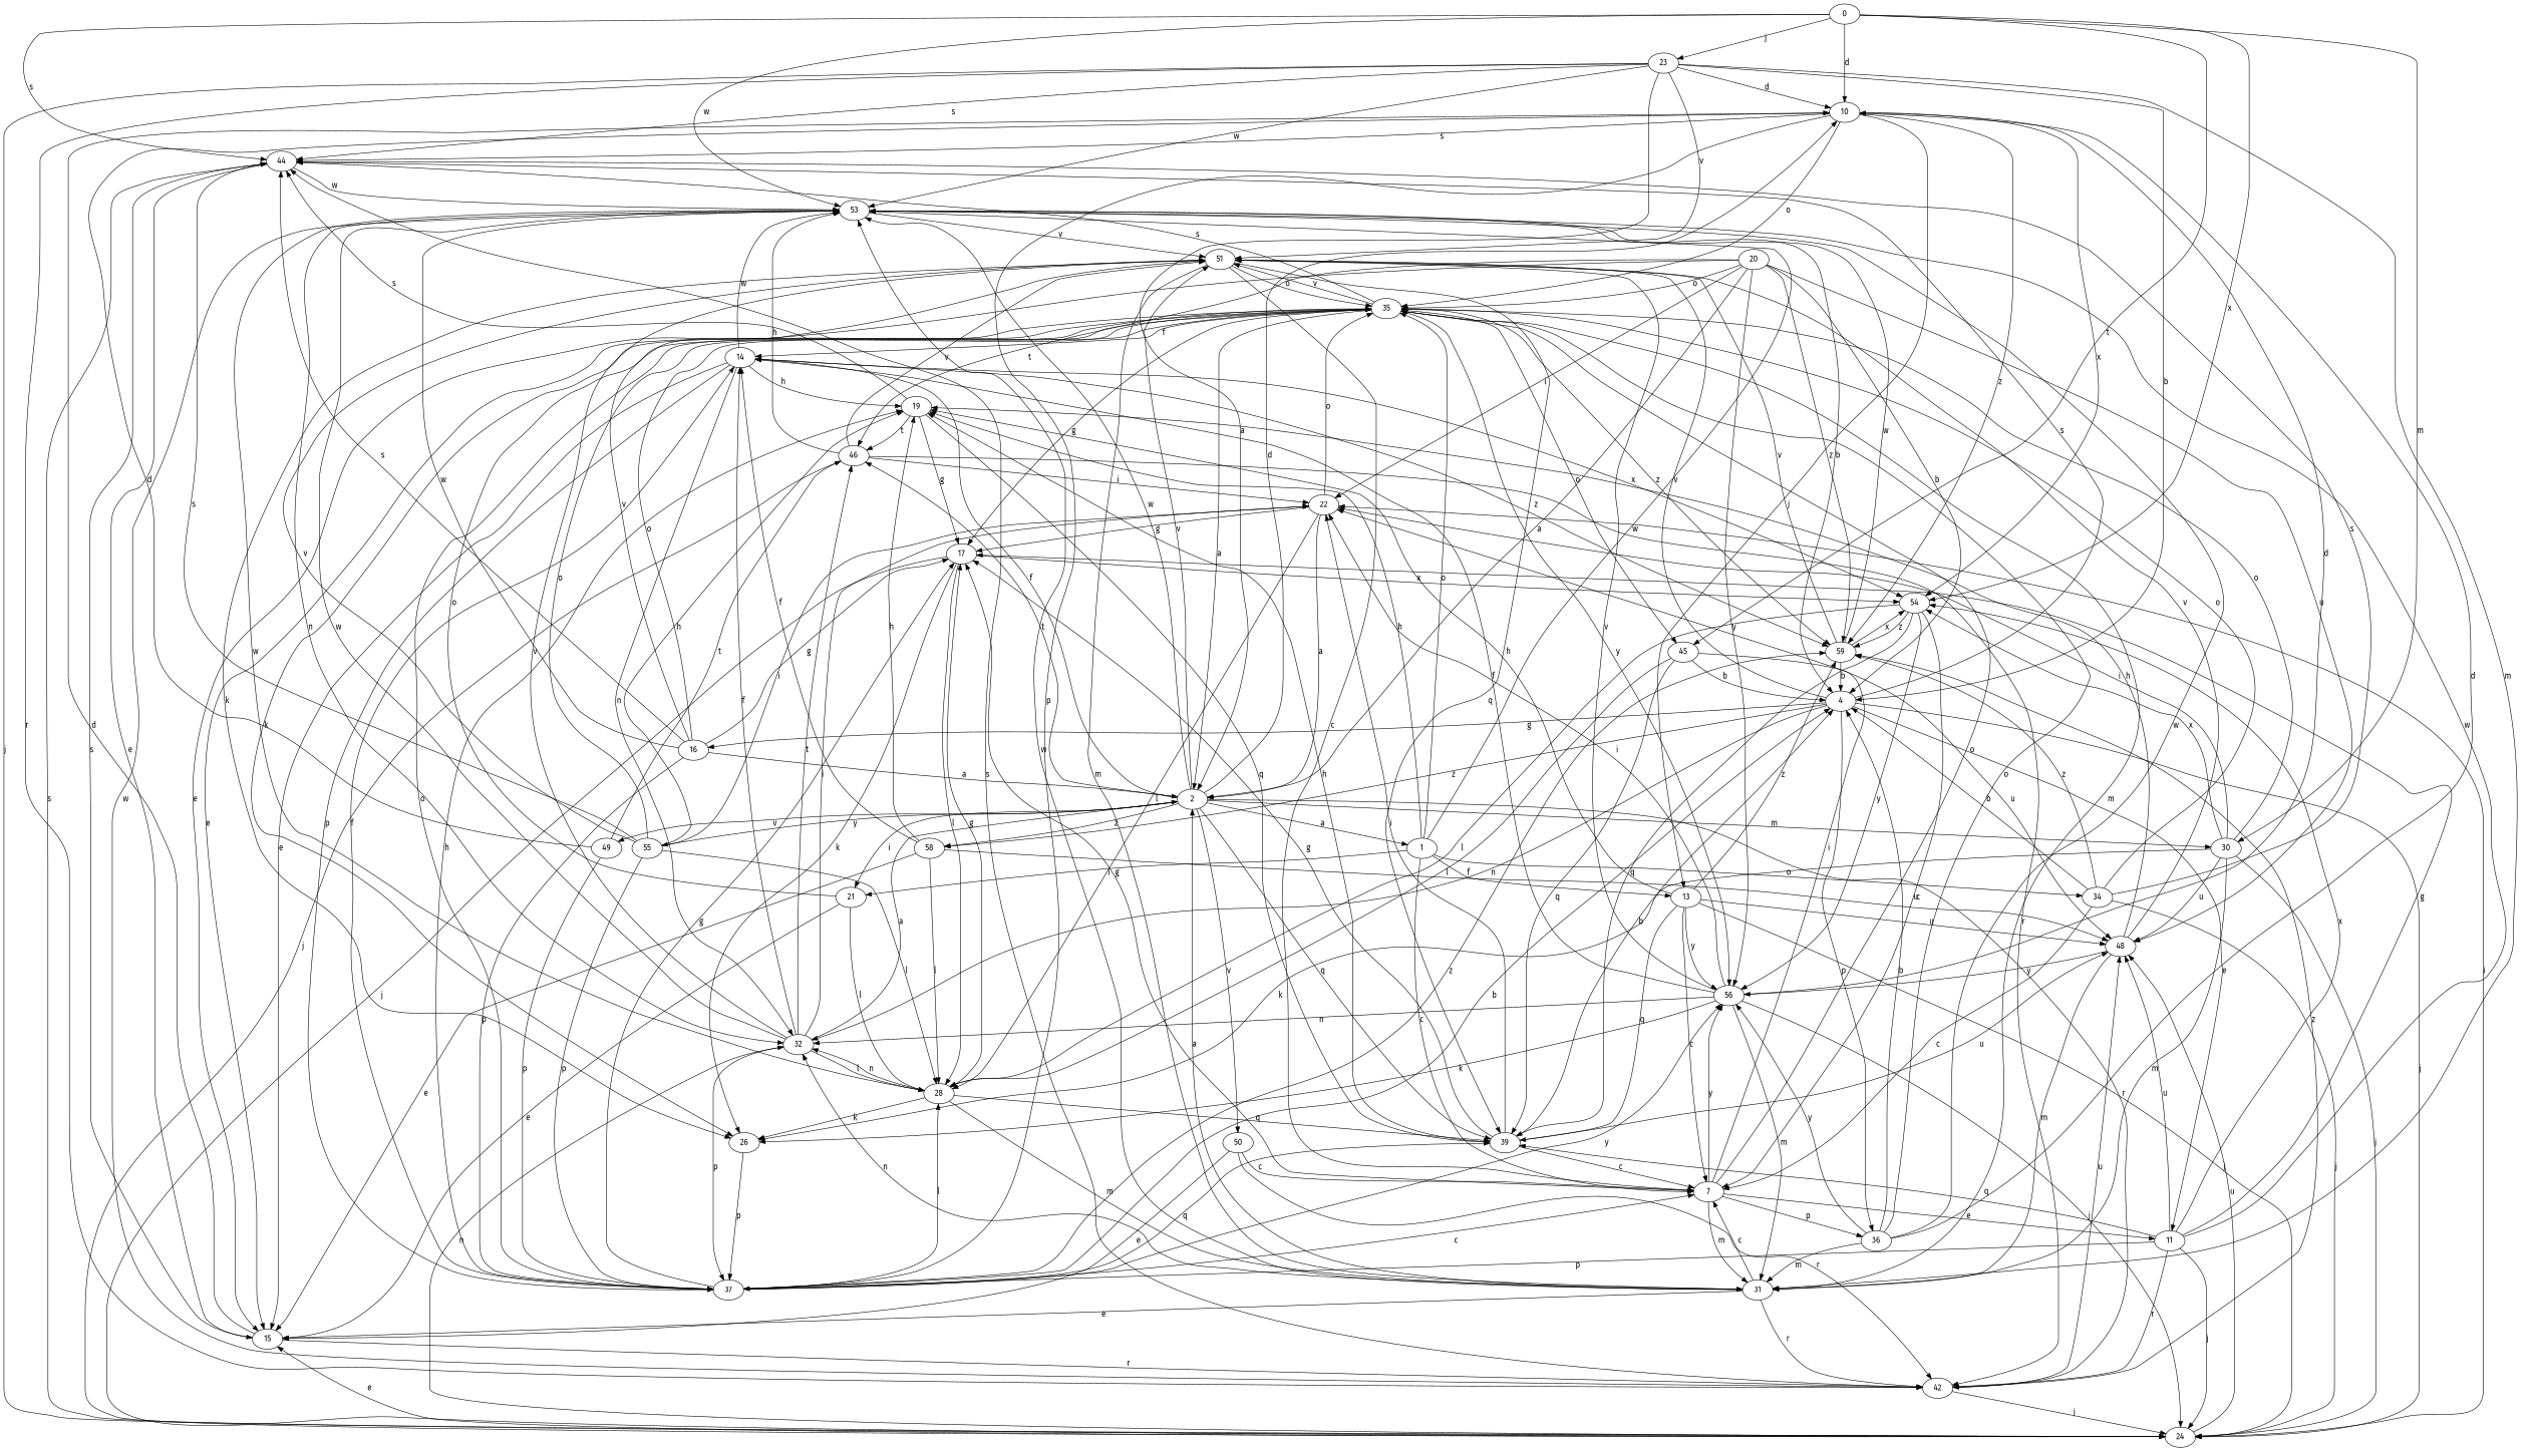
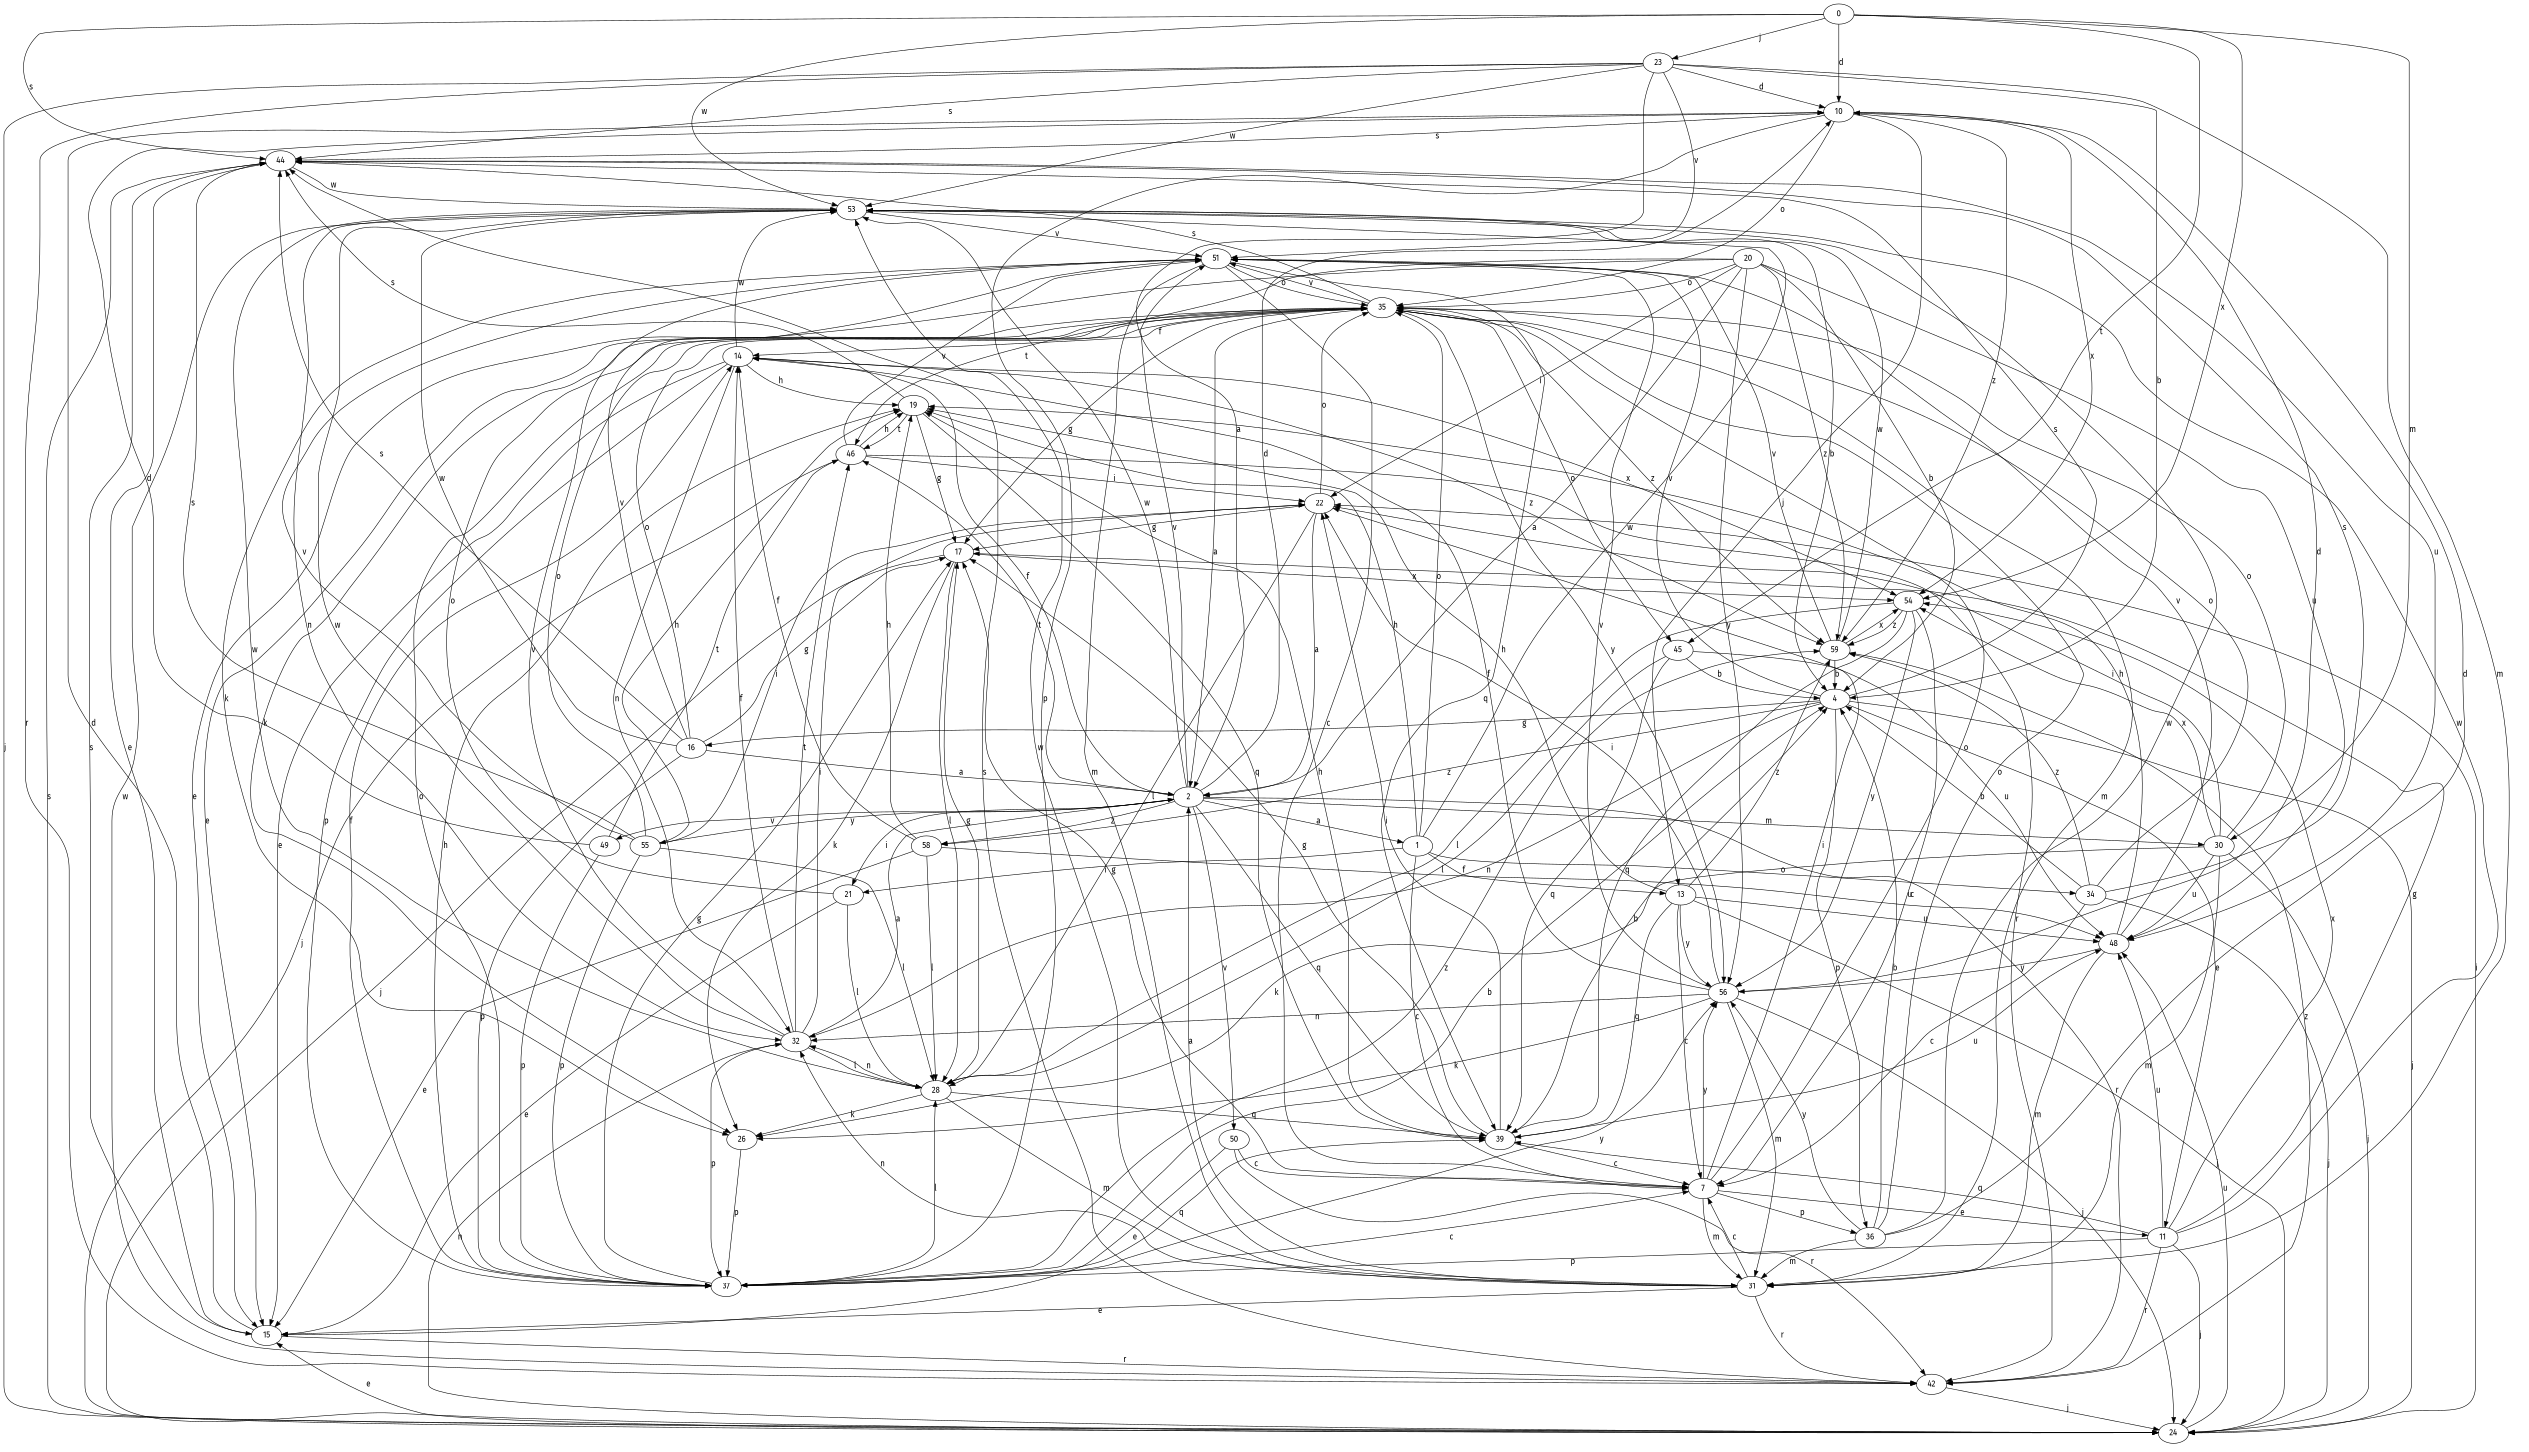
  strict digraph {
    fontname="Fira Sans"
    node [fontname="Fira Sans"]
    edge [fontname="Fira Sans"]
    0
    10
    23
    30
    44
    45
    53
    54
    13
    35
    37
    59
    2
    42
    51
    4
    24
    31
    22
    48
    26
    n22 [label=15]
    39
    28
    32
    7
    56
    1
    19
    34
    21
    11
    36
    17
    46
    20
    14
    49
    50
    55
    58
    16
    0 -> 10 [label=d]
    0 -> 23 [label=j]
    0 -> 30 [label=m]
    0 -> 44 [label=s]
    0 -> 45 [label=t]
    0 -> 53 [label=w]
    0 -> 54 [label=x]
    10 -> 44 [label=s]
    10 -> 54 [label=x]
    10 -> 13 [label=j]
    10 -> 35 [label=o]
    10 -> 37 [label=p]
    10 -> 59 [label=z]
    23 -> 10 [label=d]
    23 -> 44 [label=s]
    23 -> 53 [label=w]
    23 -> 2 [label=a]
    23 -> 42 [label=r]
    23 -> 51 [label=v]
    23 -> 4 [label=b]
    23 -> 24 [label=j]
    23 -> 31 [label=m]
    30 -> 54 [label=x]
    30 -> 35 [label=o]
    30 -> 24 [label=j]
    30 -> 31 [label=m]
    30 -> 22 [label=i]
    30 -> 48 [label=u]
    30 -> 26 [label=k]
    44 -> 53 [label=w]
    44 -> n22 [label=e]
    45 -> 4 [label=b]
    45 -> 48 [label=u]
    45 -> 39 [label=q]
    45 -> 28 [label=l]
    53 -> 51 [label=v]
    53 -> 4 [label=b]
    53 -> 32 [label=n]
    54 -> 59 [label=z]
    54 -> 39 [label=q]
    54 -> 28 [label=l]
    54 -> 7 [label=c]
    54 -> 56 [label=y]
    13 -> 59 [label=z]
    13 -> 24 [label=j]
    13 -> 48 [label=u]
    13 -> 39 [label=q]
    13 -> 7 [label=c]
    13 -> 56 [label=y]
    13 -> 19 [label=h]
    35 -> 44 [label=s]
    35 -> 45 [label=o]
    35 -> 59 [label=z]
    35 -> 2 [label=a]
    35 -> 51 [label=v]
    35 -> 31 [label=m]
    35 -> 26 [label=k]
    35 -> n22 [label=e]
    35 -> 56 [label=y]
    35 -> 17 [label=g]
    35 -> 14 [label=f]
    37 -> 35 [label=o]
    37 -> 59 [label=z]
    37 -> 4 [label=b]
    37 -> 39 [label=q]
    37 -> 28 [label=l]
    37 -> 7 [label=c]
    37 -> 56 [label=y]
    37 -> 19 [label=h]
    37 -> 17 [label=g]
    37 -> 14 [label=f]
    59 -> 53 [label=w]
    59 -> 54 [label=x]
    59 -> 51 [label=v]
    59 -> 4 [label=b]
    2 -> 10 [label=d]
    2 -> 30 [label=m]
    2 -> 53 [label=w]
    2 -> 42 [label=r]
    2 -> 51 [label=v]
    2 -> 39 [label=q]
    2 -> 1 [label=a]
    2 -> 21 [label=i]
    2 -> 46 [label=t]
    2 -> 14 [label=f]
    2 -> 49 [label=v]
    2 -> 50 [label=v]
    2 -> 55 [label=y]
    2 -> 58 [label=z]
    42 -> 44 [label=s]
    42 -> 53 [label=w]
    42 -> 59 [label=z]
    42 -> 24 [label=j]
-   42 -> 48 [label=u]
+   44 -> 48 [label=u]
    51 -> 35 [label=o]
    51 -> 31 [label=m]
    51 -> 26 [label=k]
    51 -> 39 [label=q]
    51 -> 7 [label=c]
    4 -> 44 [label=s]
    4 -> 51 [label=v]
    4 -> 24 [label=j]
    4 -> 32 [label=n]
    4 -> 11 [label=e]
    4 -> 36 [label=p]
    4 -> 58 [label=z]
    4 -> 16 [label=g]
    24 -> 44 [label=s]
    24 -> 22 [label=i]
    24 -> 48 [label=u]
    24 -> n22 [label=e]
    24 -> 32 [label=n]
    31 -> 53 [label=w]
    31 -> 2 [label=a]
    31 -> 42 [label=r]
    31 -> n22 [label=e]
    31 -> 32 [label=n]
    31 -> 7 [label=c]
    22 -> 35 [label=o]
    22 -> 2 [label=a]
    22 -> 28 [label=l]
    22 -> 17 [label=g]
    48 -> 51 [label=v]
    48 -> 31 [label=m]
    48 -> 56 [label=y]
    48 -> 19 [label=h]
    26 -> 37 [label=p]
    n22 -> 10 [label=d]
    n22 -> 44 [label=s]
    n22 -> 42 [label=r]
    39 -> 4 [label=b]
    39 -> 22 [label=i]
    39 -> 48 [label=u]
    39 -> 7 [label=c]
    39 -> 19 [label=h]
    39 -> 17 [label=g]
    28 -> 53 [label=w]
    28 -> 31 [label=m]
    28 -> 26 [label=k]
    28 -> 39 [label=q]
    28 -> 32 [label=n]
    28 -> 17 [label=g]
    32 -> 53 [label=w]
    32 -> 37 [label=p]
    32 -> 2 [label=a]
    32 -> 51 [label=v]
    32 -> 22 [label=i]
    32 -> 28 [label=l]
    32 -> 46 [label=t]
    32 -> 14 [label=f]
    7 -> 35 [label=o]
    7 -> 31 [label=m]
    7 -> 22 [label=i]
    7 -> 56 [label=y]
    7 -> 11 [label=e]
    7 -> 36 [label=p]
    7 -> 17 [label=g]
    56 -> 10 [label=d]
    56 -> 51 [label=v]
    56 -> 24 [label=j]
    56 -> 31 [label=m]
    56 -> 22 [label=i]
    56 -> 26 [label=k]
    56 -> 32 [label=n]
    56 -> 14 [label=f]
    1 -> 53 [label=w]
    1 -> 13 [label=f]
    1 -> 35 [label=o]
    1 -> 7 [label=c]
    1 -> 19 [label=h]
    1 -> 34 [label=o]
    1 -> 21 [label=i]
    19 -> 44 [label=s]
    19 -> 39 [label=q]
    19 -> 17 [label=g]
    19 -> 46 [label=t]
    34 -> 44 [label=s]
    34 -> 35 [label=o]
    34 -> 59 [label=z]
    34 -> 4 [label=b]
    34 -> 24 [label=j]
    34 -> 7 [label=c]
    21 -> 35 [label=o]
    21 -> n22 [label=e]
    21 -> 28 [label=l]
    11 -> 53 [label=w]
    11 -> 54 [label=x]
    11 -> 37 [label=p]
    11 -> 42 [label=r]
    11 -> 24 [label=j]
    11 -> 48 [label=u]
    11 -> 39 [label=q]
    11 -> 17 [label=g]
    36 -> 10 [label=d]
    36 -> 53 [label=w]
    36 -> 35 [label=o]
    36 -> 4 [label=b]
    36 -> 31 [label=m]
    36 -> 56 [label=y]
    17 -> 54 [label=x]
    17 -> 24 [label=j]
    17 -> 26 [label=k]
    17 -> 28 [label=l]
    46 -> 42 [label=r]
    46 -> 51 [label=v]
    46 -> 24 [label=j]
    46 -> 22 [label=i]
-   46 -> 53 [label=h]
+   46 -> 19 [label=h]
    20 -> 35 [label=o]
    20 -> 59 [label=z]
    20 -> 2 [label=a]
    20 -> 4 [label=b]
    20 -> 22 [label=i]
    20 -> 48 [label=u]
    20 -> n22 [label=e]
    20 -> 56 [label=y]
    20 -> 46 [label=t]
    14 -> 53 [label=w]
    14 -> 54 [label=x]
    14 -> 37 [label=p]
    14 -> 59 [label=z]
    14 -> n22 [label=e]
    14 -> 32 [label=n]
    14 -> 19 [label=h]
    49 -> 10 [label=d]
    49 -> 37 [label=p]
    49 -> 46 [label=t]
    50 -> 42 [label=r]
    50 -> n22 [label=e]
    50 -> 7 [label=c]
    55 -> 44 [label=s]
    55 -> 35 [label=o]
    55 -> 37 [label=p]
    55 -> 51 [label=v]
    55 -> 22 [label=i]
    55 -> 28 [label=l]
    55 -> 19 [label=h]
    58 -> 48 [label=u]
    58 -> n22 [label=e]
    58 -> 28 [label=l]
    58 -> 19 [label=h]
    58 -> 14 [label=f]
    16 -> 44 [label=s]
    16 -> 53 [label=w]
    16 -> 35 [label=o]
    16 -> 37 [label=p]
    16 -> 2 [label=a]
    16 -> 51 [label=v]
    16 -> 17 [label=g]
  }
